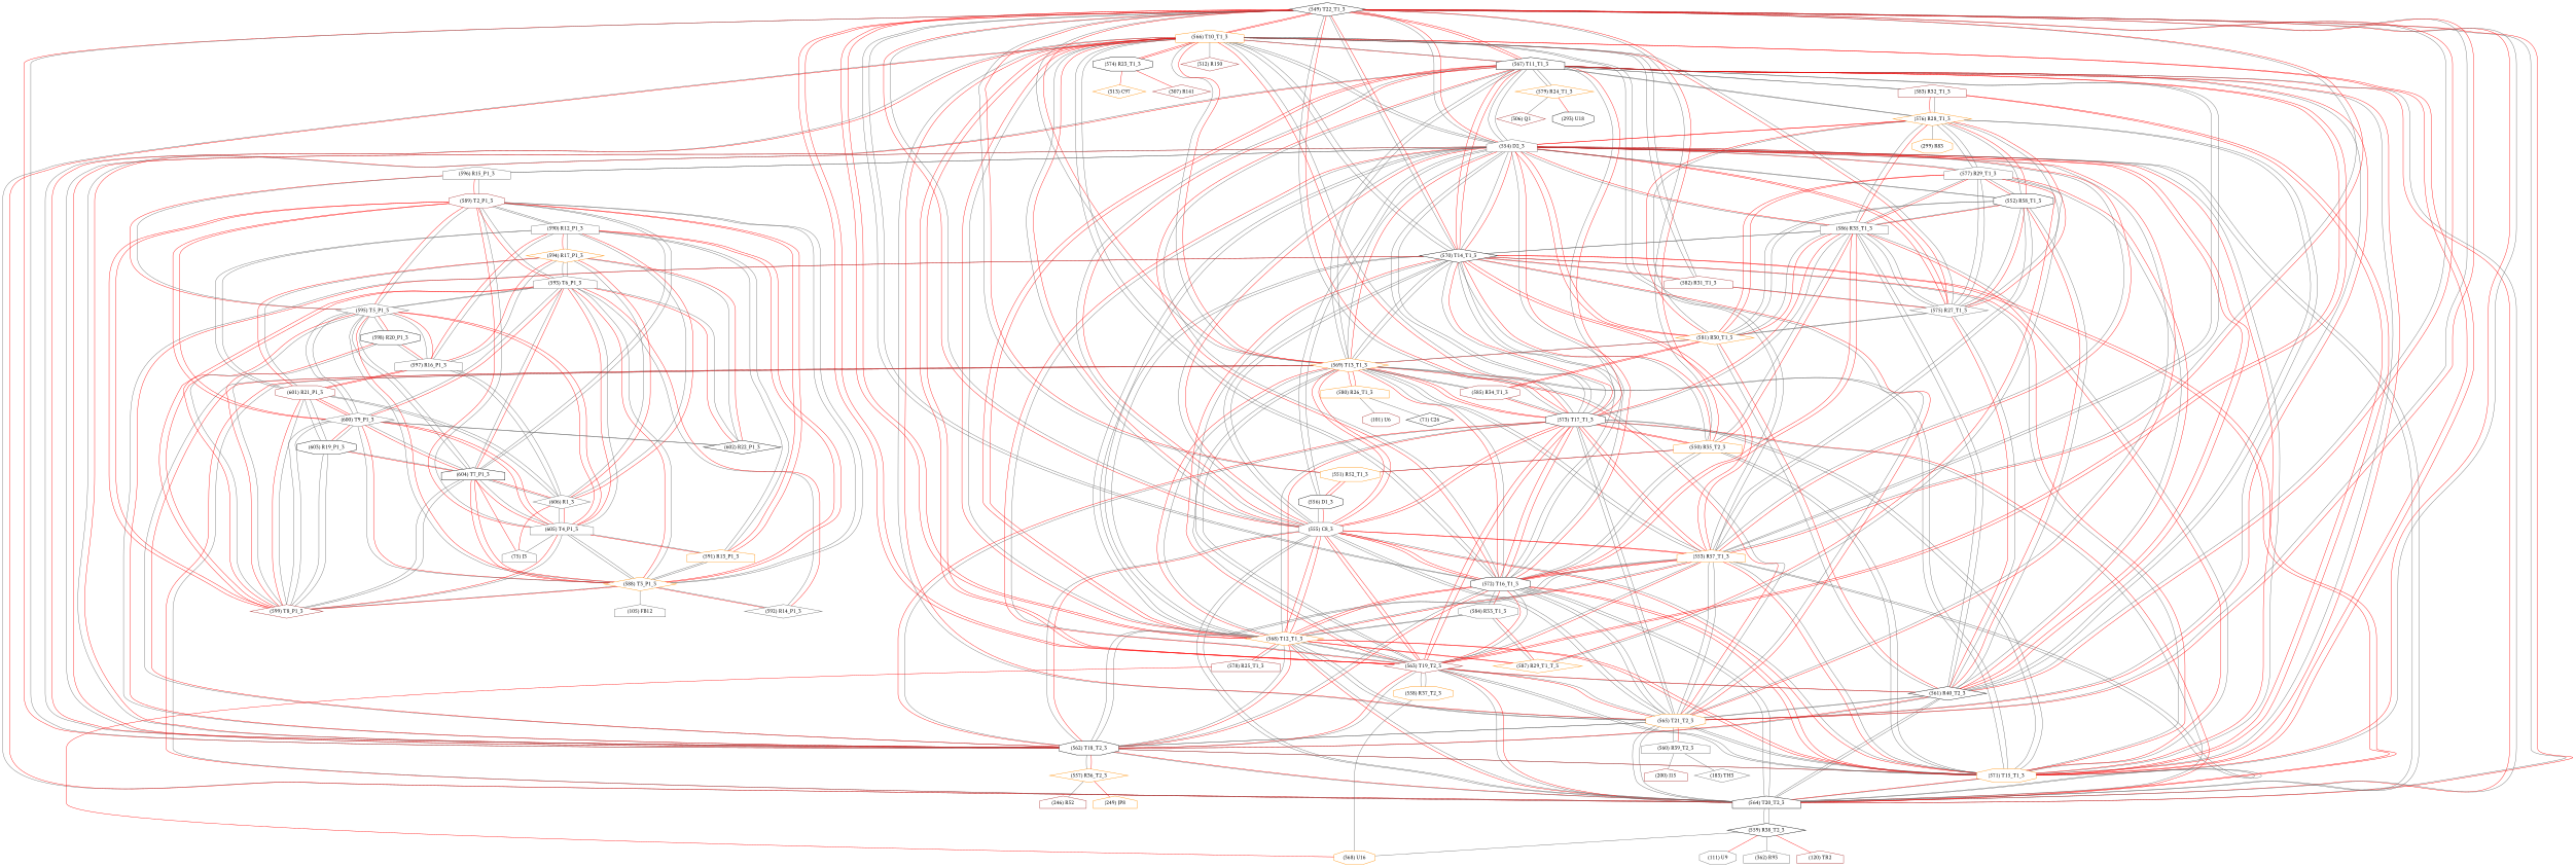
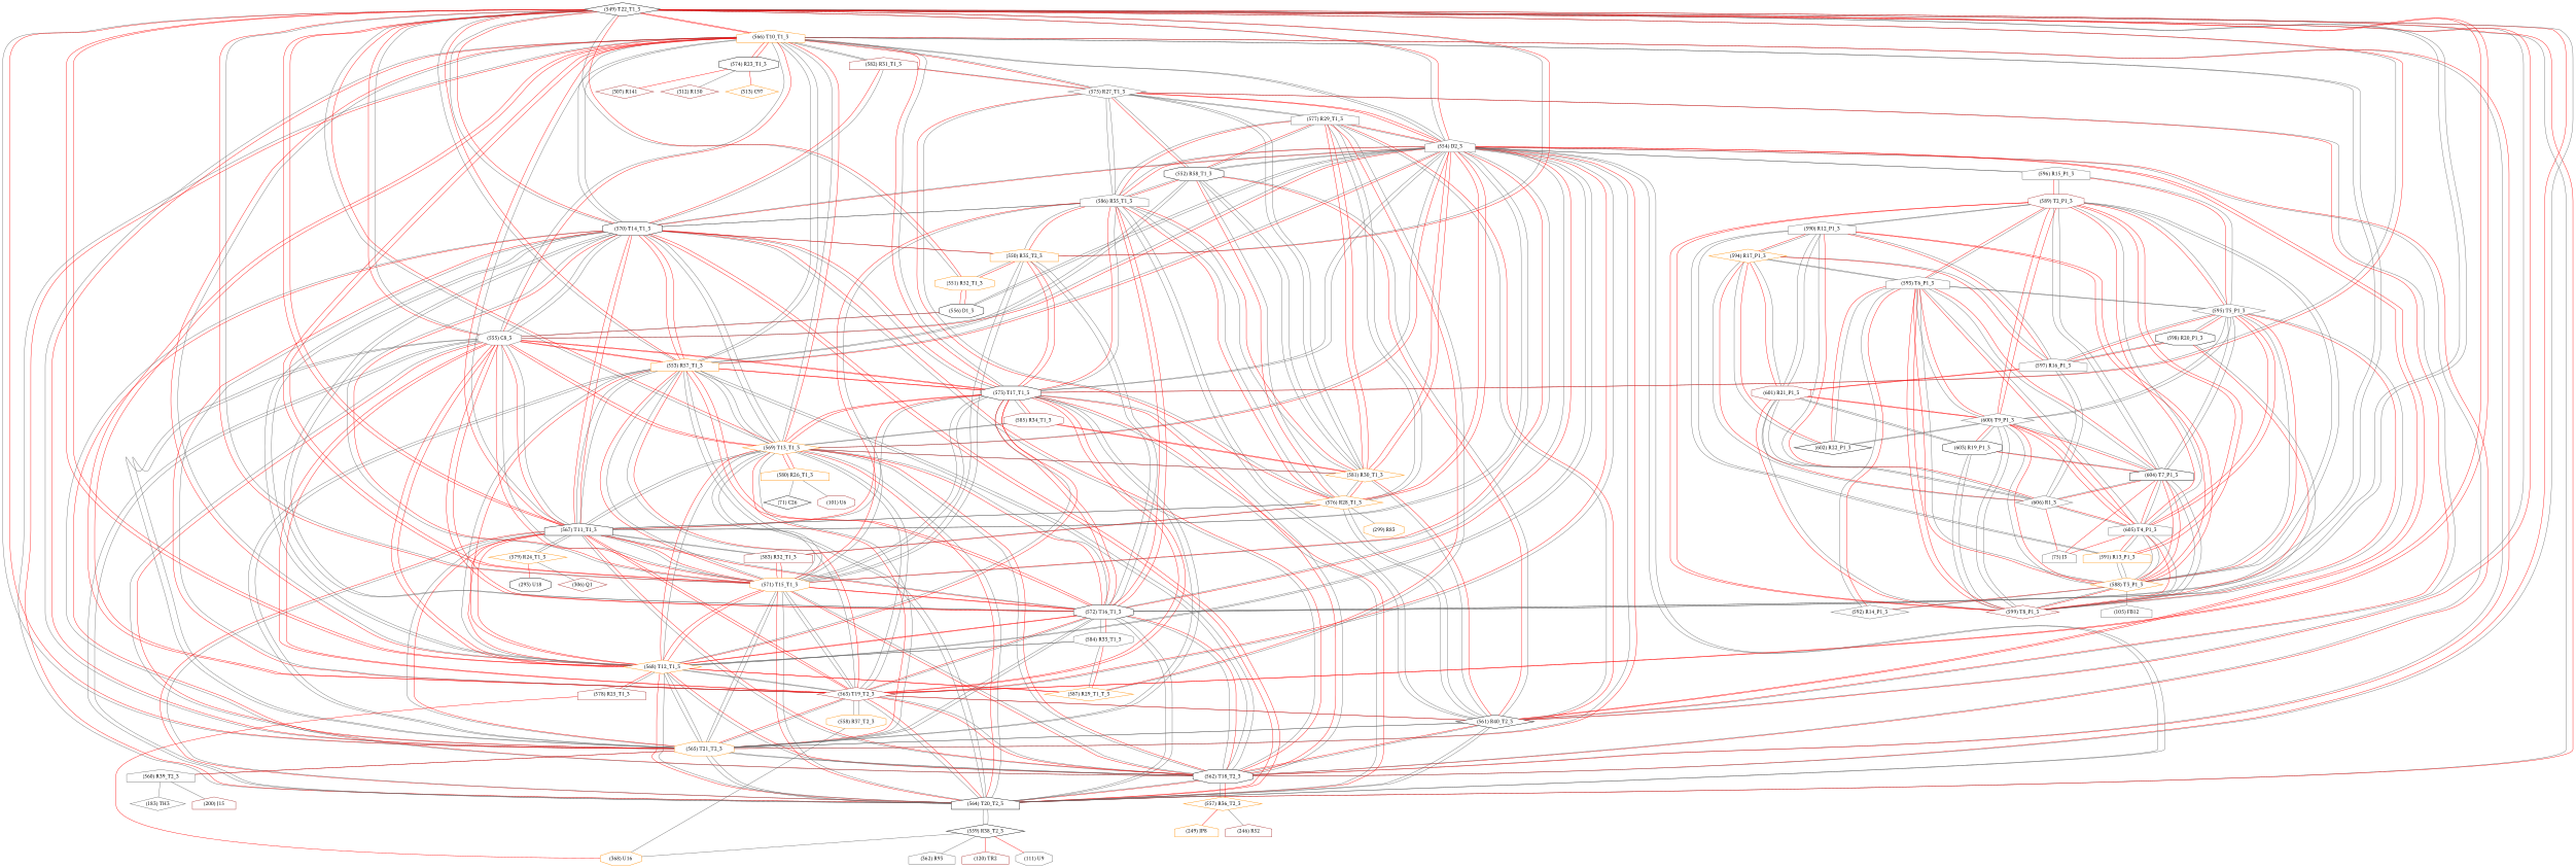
  graph {
    fontname="PT Serif"
    node [color=darkorange fontname="PT Serif" shape=house]
    edge [color=gray40 fontname="PT Serif"]
    n1 [color=black label="(549) T22_T1_3" shape=diamond]
    n2 [label="(566) T10_T1_3"]
    n3 [color=black label="(567) T11_T1_3"]
    n4 [label="(568) T12_T1_3" shape=diamond]
    n5 [label="(569) T13_T1_3" shape=diamond]
    n6 [color=black label="(564) T20_T2_3"]
-   n7 [color=black label="(570) T14_T1_3" shape=diamond]
+   n7 [color=black label="(570) T14_T1_3" shape=octagon]
    n8 [label="(571) T15_T1_3" shape=octagon]
    n9 [color=black label="(562) T18_T2_3" shape=octagon]
    n10 [label="(565) T21_T2_3" shape=octagon]
    n11 [color=brown label="(563) T19_T2_3" shape=diamond]
    n12 [color=gray40 label="(555) C8_3" shape=octagon]
    n13 [color=black label="(572) T16_T1_3" shape=octagon]
    n14 [color=black label="(573) T17_T1_3" shape=octagon]
    n15 [color=gray40 label="(554) D2_3"]
    n16 [label="(553) R57_T1_3"]
    n17 [label="(550) R35_T2_3"]
    n18 [label="(551) R52_T1_3" shape=octagon]
    n19 [color=black label="(561) R40_T2_3" shape=diamond]
    n20 [color=gray40 label="(575) R27_T1_3" shape=diamond]
    n21 [color=black label="(574) R23_T1_3" shape=octagon]
    n22 [color=brown label="(582) R31_T1_3"]
    n23 [label="(576) R28_T1_3" shape=diamond]
    n24 [label="(579) R24_T1_3" shape=diamond]
    n25 [color=brown label="(583) R32_T1_3"]
    n26 [color=gray40 label="(584) R33_T1_3" shape=octagon]
    n27 [label="(587) R29_T1_T_3" shape=diamond]
    n28 [color=brown label="(578) R25_T1_3"]
    n29 [label="(581) R30_T1_3" shape=diamond]
    n30 [color=brown label="(585) R34_T1_3" shape=octagon]
    n31 [label="(580) R26_T1_3"]
    n32 [color=black label="(559) R38_T2_3" shape=diamond]
    n33 [color=gray40 label="(586) R35_T1_3"]
    n34 [label="(557) R36_T2_3" shape=diamond]
    n35 [color=gray40 label="(560) R39_T2_3"]
    n36 [label="(558) R37_T2_3" shape=octagon]
    n37 [color=black label="(556) D1_3" shape=octagon]
    n38 [color=black label="(552) R58_T1_3" shape=octagon]
    n39 [color=gray40 label="(577) R29_T1_3"]
    n40 [color=gray40 label="(596) R15_P1_3"]
    n41 [label="(313) C97" shape=diamond]
    n42 [color=brown label="(307) R141" shape=diamond]
    n43 [color=brown label="(312) R150" shape=diamond]
    n44 [label="(299) R83" shape=octagon]
    n45 [color=black label="(293) U18" shape=octagon]
    n46 [color=brown label="(306) Q1" shape=diamond]
    n47 [label="(368) U16" shape=octagon]
    n48 [color=black label="(71) C26" shape=diamond]
    n49 [color=brown label="(101) U6" shape=octagon]
    n50 [color=gray40 label="(111) U9" shape=octagon]
    n51 [color=gray40 label="(362) R93"]
    n52 [color=brown label="(120) TR2"]
    n53 [label="(249) JP8"]
    n54 [color=brown label="(246) R52"]
    n55 [color=gray40 label="(183) TH3" shape=diamond]
    n56 [color=brown label="(200) J15"]
    n57 [color=gray40 label="(595) T5_P1_3" shape=diamond]
    n58 [color=brown label="(589) T2_P1_3" shape=octagon]
    n59 [label="(588) T3_P1_3" shape=diamond]
    n60 [color=gray40 label="(605) T4_P1_3"]
    n61 [color=black label="(604) T7_P1_3"]
    n62 [color=gray40 label="(600) T9_P1_3" shape=diamond]
    n63 [color=brown label="(599) T8_P1_3" shape=diamond]
    n64 [color=gray40 label="(593) T6_P1_3"]
    n65 [color=gray40 label="(597) R16_P1_3"]
    n66 [color=black label="(598) R20_P1_3" shape=octagon]
    n67 [label="(591) R13_P1_3"]
    n68 [color=gray40 label="(590) R12_P1_3"]
    n69 [color=gray40 label="(592) R14_P1_3" shape=diamond]
    n70 [color=gray40 label="(105) FB12"]
    n71 [color=gray40 label="(606) R1_3" shape=diamond]
    n72 [color=gray40 label="(75) J3"]
    n73 [color=black label="(603) R19_P1_3" shape=octagon]
    n74 [color=brown label="(601) R21_P1_3" shape=octagon]
    n75 [color=black label="(602) R22_P1_3" shape=diamond]
    n76 [label="(594) R17_P1_3" shape=diamond]
    n1 -- n2 [color=red]
    n1 -- n3 [color=red]
    n1 -- n4 [color=red]
    n1 -- n5
    n1 -- n6
    n1 -- n7
    n1 -- n8 [color=red]
    n1 -- n9 [color=red]
    n1 -- n10
    n1 -- n11 [color=red]
    n1 -- n12 [color=red]
    n1 -- n13
    n1 -- n14
    n1 -- n15
    n1 -- n16
    n1 -- n17
    n1 -- n18
    n1 -- n19
    n2 -- n1 [color=red]
    n2 -- n3 [color=red]
    n2 -- n4 [color=red]
    n2 -- n5
    n2 -- n6
    n2 -- n7
    n2 -- n8 [color=red]
    n2 -- n9
    n2 -- n10
    n2 -- n11 [color=red]
    n2 -- n12
    n2 -- n13
    n2 -- n14 [color=red]
    n2 -- n15
    n2 -- n16
    n2 -- n20 [color=red]
    n2 -- n21 [color=red]
    n2 -- n22
    n3 -- n1 [color=red]
    n3 -- n2
    n3 -- n4 [color=red]
    n3 -- n5
    n3 -- n6 [color=red]
    n3 -- n7 [color=red]
    n3 -- n8
    n3 -- n9
    n3 -- n10
    n3 -- n11 [color=red]
    n3 -- n12
    n3 -- n13 [color=red]
    n3 -- n14
    n3 -- n15
    n3 -- n16
    n3 -- n23
    n3 -- n24
    n3 -- n25
    n4 -- n1 [color=red]
    n4 -- n2
    n4 -- n3 [color=red]
    n4 -- n5
    n4 -- n6 [color=red]
    n4 -- n7
    n4 -- n8 [color=red]
    n4 -- n9
    n4 -- n10
    n4 -- n11
    n4 -- n12 [color=red]
    n4 -- n13 [color=red]
    n4 -- n14 [color=red]
    n4 -- n15
    n4 -- n16 [color=red]
    n4 -- n26
    n4 -- n27 [color=red]
    n4 -- n28 [color=red]
    n5 -- n1 [color=red]
    n5 -- n2 [color=red]
    n5 -- n3
    n5 -- n4 [color=red]
    n5 -- n6 [color=red]
    n5 -- n7
    n5 -- n8
    n5 -- n9
    n5 -- n10 [color=red]
    n5 -- n11
    n5 -- n12 [color=red]
    n5 -- n13 [color=red]
    n5 -- n14 [color=red]
    n5 -- n15 [color=red]
    n5 -- n16
    n5 -- n29 [color=red]
    n5 -- n30
    n5 -- n31 [color=red]
    n6 -- n1 [color=red]
    n6 -- n2 [color=red]
    n6 -- n3
    n6 -- n4
    n6 -- n5
    n6 -- n7 [color=red]
    n6 -- n8
    n6 -- n9 [color=red]
    n6 -- n10
    n6 -- n11 [color=red]
    n6 -- n12
    n6 -- n13
    n6 -- n14 [color=red]
    n6 -- n15
    n6 -- n16
    n6 -- n19
    n6 -- n32
    n7 -- n1 [color=red]
    n7 -- n2
    n7 -- n3 [color=red]
    n7 -- n4
    n7 -- n5
    n7 -- n6 [color=red]
    n7 -- n8
    n7 -- n9
    n7 -- n10
    n7 -- n11 [color=red]
    n7 -- n12
    n7 -- n13
    n7 -- n14
    n7 -- n15 [color=red]
    n7 -- n16 [color=red]
    n7 -- n17
    n7 -- n22
    n7 -- n33
    n8 -- n1
    n8 -- n2 [color=red]
    n8 -- n3 [color=red]
    n8 -- n4 [color=red]
    n8 -- n5
    n8 -- n6 [color=red]
    n8 -- n7 [color=red]
    n8 -- n9 [color=red]
    n8 -- n10
    n8 -- n11
    n8 -- n12
    n8 -- n13 [color=red]
    n8 -- n14
    n8 -- n15
    n8 -- n16
    n8 -- n17
    n8 -- n25 [color=red]
    n8 -- n33
    n9 -- n1
    n9 -- n2 [color=red]
    n9 -- n3 [color=red]
    n9 -- n4 [color=red]
    n9 -- n5 [color=red]
    n9 -- n6
    n9 -- n7 [color=red]
    n9 -- n8
    n9 -- n10
    n9 -- n11
    n9 -- n12 [color=red]
    n9 -- n13 [color=red]
    n9 -- n14
    n9 -- n15 [color=red]
    n9 -- n16
    n9 -- n19
    n9 -- n34
    n10 -- n1 [color=red]
    n10 -- n2 [color=red]
    n10 -- n3 [color=red]
    n10 -- n4
    n10 -- n5
    n10 -- n6
    n10 -- n7 [color=red]
    n10 -- n8
    n10 -- n9
    n10 -- n11
    n10 -- n12
    n10 -- n13
    n10 -- n14
    n10 -- n15 [color=red]
    n10 -- n16
    n10 -- n19
    n10 -- n35
    n11 -- n1 [color=red]
    n11 -- n2 [color=red]
    n11 -- n3 [color=red]
    n11 -- n4
    n11 -- n5
    n11 -- n6
    n11 -- n7
    n11 -- n8
    n11 -- n9 [color=red]
    n11 -- n10 [color=red]
    n11 -- n12 [color=red]
    n11 -- n13
    n11 -- n14 [color=red]
    n11 -- n15
    n11 -- n16 [color=red]
    n11 -- n19
    n11 -- n36
    n12 -- n1
    n12 -- n2 [color=red]
    n12 -- n3 [color=red]
    n12 -- n4 [color=red]
    n12 -- n5 [color=red]
    n12 -- n6
    n12 -- n7
    n12 -- n8 [color=red]
    n12 -- n9
    n12 -- n10
    n12 -- n11 [color=red]
    n12 -- n13 [color=red]
    n12 -- n14 [color=red]
    n12 -- n15 [color=red]
    n12 -- n16 [color=red]
    n12 -- n37 [color=red]
    n13 -- n1
    n13 -- n2
    n13 -- n3
    n13 -- n4 [color=red]
    n13 -- n5
    n13 -- n6
    n13 -- n7
    n13 -- n8 [color=red]
    n13 -- n9
    n13 -- n10
    n13 -- n11 [color=red]
    n13 -- n12 [color=red]
    n13 -- n14 [color=red]
    n13 -- n15 [color=red]
    n13 -- n16 [color=red]
    n13 -- n17
    n13 -- n26
    n13 -- n33 [color=red]
    n14 -- n1 [color=red]
    n14 -- n2
    n14 -- n3 [color=red]
    n14 -- n4
    n14 -- n5 [color=red]
    n14 -- n6
    n14 -- n7 [color=red]
    n14 -- n8
    n14 -- n9 [color=red]
    n14 -- n10
    n14 -- n11 [color=red]
    n14 -- n12 [color=red]
    n14 -- n13 [color=red]
    n14 -- n15
    n14 -- n16 [color=red]
    n14 -- n17 [color=red]
    n14 -- n30
    n14 -- n33
    n15 -- n1 [color=red]
    n15 -- n2
    n15 -- n3
    n15 -- n4
    n15 -- n5
    n15 -- n6
    n15 -- n7
    n15 -- n8 [color=red]
    n15 -- n9
    n15 -- n10
    n15 -- n11 [color=red]
    n15 -- n12
    n15 -- n13
    n15 -- n14
    n15 -- n16
    n15 -- n19 [color=red]
    n15 -- n20 [color=red]
    n15 -- n23 [color=red]
    n15 -- n29 [color=red]
    n15 -- n33
    n15 -- n37
    n15 -- n38
    n15 -- n39 [color=red]
    n15 -- n40
    n16 -- n1 [color=red]
    n16 -- n2
    n16 -- n3
    n16 -- n4
    n16 -- n5
    n16 -- n6
    n16 -- n7 [color=red]
    n16 -- n8 [color=red]
    n16 -- n9
    n16 -- n10
    n16 -- n11
    n16 -- n12 [color=red]
    n16 -- n13 [color=red]
    n16 -- n14 [color=red]
    n16 -- n15 [color=red]
    n16 -- n38
    n17 -- n1 [color=red]
    n17 -- n7 [color=red]
    n17 -- n8
    n17 -- n13
    n17 -- n14 [color=red]
    n17 -- n18
    n17 -- n33 [color=red]
    n18 -- n1 [color=red]
    n18 -- n17 [color=red]
    n18 -- n37 [color=red]
    n19 -- n1 [color=red]
    n19 -- n6
    n19 -- n9 [color=red]
    n19 -- n10
    n19 -- n11 [color=red]
    n19 -- n15 [color=red]
    n19 -- n20
    n19 -- n23
    n19 -- n29 [color=red]
    n19 -- n33
    n19 -- n38
    n19 -- n39 [color=red]
    n20 -- n2
    n20 -- n15 [color=red]
    n20 -- n19 [color=red]
    n20 -- n22
    n20 -- n23 [color=red]
    n20 -- n29
    n20 -- n33
    n20 -- n38 [color=red]
    n20 -- n39
    n21 -- n2 [color=red]
    n21 -- n41 [color=red]
    n21 -- n42 [color=red]
-   n2 -- n43
+   n21 -- n43
    n22 -- n2
    n22 -- n7 [color=red]
    n22 -- n20 [color=red]
    n23 -- n3
    n23 -- n15 [color=red]
    n23 -- n19
    n23 -- n20
    n23 -- n25
    n23 -- n29 [color=red]
    n23 -- n33
    n23 -- n38
    n23 -- n39
    n23 -- n44
    n24 -- n3
    n24 -- n45 [color=red]
    n24 -- n46
    n25 -- n3
    n25 -- n8 [color=red]
    n25 -- n23 [color=red]
    n26 -- n4
    n26 -- n13 [color=red]
    n26 -- n27
    n27 -- n4 [color=red]
    n27 -- n26 [color=red]
    n27 -- n39
    n28 -- n4
    n28 -- n47 [color=red]
    n29 -- n5
    n29 -- n15 [color=red]
    n29 -- n19
    n29 -- n20
    n29 -- n23
    n29 -- n30 [color=red]
    n29 -- n33 [color=red]
    n29 -- n38
    n29 -- n39 [color=red]
    n30 -- n5
    n30 -- n14 [color=red]
    n30 -- n29 [color=red]
    n31 -- n5 [color=red]
    n31 -- n48
    n31 -- n49
    n32 -- n6
    n32 -- n47
    n32 -- n50 [color=red]
    n32 -- n51
    n32 -- n52 [color=red]
    n33 -- n7
    n33 -- n8 [color=red]
    n33 -- n13 [color=red]
    n33 -- n14 [color=red]
    n33 -- n15 [color=red]
    n33 -- n17
    n33 -- n19
    n33 -- n20
    n33 -- n23 [color=red]
    n33 -- n29
    n33 -- n38 [color=red]
    n33 -- n39 [color=red]
    n34 -- n9 [color=red]
    n34 -- n53 [color=red]
    n34 -- n54
    n35 -- n10 [color=red]
    n35 -- n55
    n35 -- n56
    n36 -- n11
    n36 -- n47
    n37 -- n12
    n37 -- n15
    n37 -- n18 [color=red]
    n38 -- n15
    n38 -- n16
    n38 -- n19 [color=red]
    n38 -- n20
    n38 -- n23 [color=red]
    n38 -- n29
    n38 -- n33
    n38 -- n39
    n39 -- n15
    n39 -- n19
    n39 -- n20
    n39 -- n23
    n39 -- n27 [color=red]
    n39 -- n29 [color=red]
    n39 -- n33
    n39 -- n38 [color=red]
    n40 -- n15
    n40 -- n57 [color=red]
    n40 -- n58 [color=red]
    n57 -- n40
    n57 -- n58
    n57 -- n59
    n57 -- n60 [color=red]
    n57 -- n61
    n57 -- n62
    n57 -- n63 [color=red]
    n57 -- n64
    n57 -- n65
    n57 -- n66
    n58 -- n40
    n58 -- n57 [color=red]
    n58 -- n59
    n58 -- n60 [color=red]
    n58 -- n61
    n58 -- n62 [color=red]
    n58 -- n63 [color=red]
    n58 -- n64 [color=red]
    n58 -- n67 [color=red]
    n58 -- n68
    n59 -- n57 [color=red]
    n59 -- n58
    n59 -- n60
    n59 -- n61 [color=red]
    n59 -- n62 [color=red]
    n59 -- n63
    n59 -- n64
    n59 -- n67
    n59 -- n68 [color=red]
    n59 -- n69 [color=red]
    n59 -- n70
    n60 -- n57 [color=red]
    n60 -- n58
    n60 -- n59
    n60 -- n61
    n60 -- n62 [color=red]
    n60 -- n63 [color=red]
    n60 -- n64
    n60 -- n67 [color=red]
    n60 -- n71 [color=red]
-   n60 -- n72
+   n60 -- n72 [color=red]
    n61 -- n57
    n61 -- n58
    n61 -- n59 [color=red]
    n61 -- n60 [color=red]
    n61 -- n62
    n61 -- n63
    n61 -- n64 [color=red]
    n61 -- n71
    n61 -- n72 [color=red]
    n61 -- n73
    n62 -- n57
    n62 -- n58 [color=red]
    n62 -- n59
    n62 -- n60 [color=red]
    n62 -- n61 [color=red]
    n62 -- n63
    n62 -- n64 [color=red]
    n62 -- n73 [color=red]
    n62 -- n74 [color=red]
    n62 -- n75
    n63 -- n57
    n63 -- n58 [color=red]
    n63 -- n59 [color=red]
    n63 -- n60
    n63 -- n61
    n63 -- n62
    n63 -- n64 [color=red]
    n63 -- n66
    n63 -- n73
    n63 -- n74
    n64 -- n57
    n64 -- n58
    n64 -- n59 [color=red]
    n64 -- n60 [color=red]
    n64 -- n61
    n64 -- n62
    n64 -- n63 [color=red]
    n64 -- n69
    n64 -- n75 [color=red]
    n64 -- n76
    n65 -- n57 [color=red]
    n65 -- n66 [color=red]
    n65 -- n68
    n65 -- n71
    n65 -- n74 [color=red]
    n65 -- n76
    n66 -- n57 [color=red]
    n66 -- n63 [color=red]
    n66 -- n65
    n67 -- n58 [color=red]
    n67 -- n59
    n67 -- n60
    n67 -- n68
    n68 -- n58
    n68 -- n59 [color=red]
    n68 -- n65 [color=red]
    n68 -- n67
    n68 -- n71
    n68 -- n74
    n68 -- n76 [color=red]
    n69 -- n59
    n69 -- n64 [color=red]
    n71 -- n60
    n71 -- n61 [color=red]
    n71 -- n65
    n71 -- n68 [color=red]
    n71 -- n72 [color=red]
    n71 -- n74
    n71 -- n76 [color=red]
    n73 -- n61 [color=red]
    n73 -- n62
    n73 -- n63
    n73 -- n74
    n74 -- n62 [color=red]
    n74 -- n63 [color=red]
    n74 -- n65 [color=red]
    n74 -- n68
    n74 -- n71
    n74 -- n73
    n74 -- n76
    n75 -- n62
    n75 -- n64
    n75 -- n76 [color=red]
    n76 -- n64
    n76 -- n65 [color=red]
    n76 -- n68
    n76 -- n71
    n76 -- n74 [color=red]
    n76 -- n75
  }
